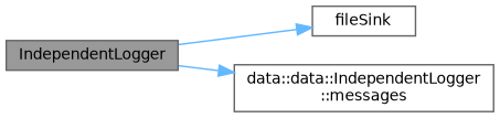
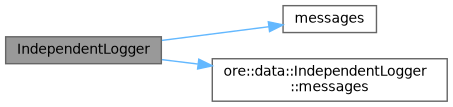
  digraph {
    rankdir=LR
    node [color=grey40 fillcolor=white fontname=Helvetica fontsize=10 shape=box style=filled]
    edge [color=steelblue1 fontname=Helvetica fontsize=10 labelfontname=Helvetica labelfontsize=10 style=solid]
    n1 [color=gray40 fillcolor=grey60 fontcolor=black height=0.2 label=IndependentLogger width=0.4]
-   n2 [height=0.2 label=fileSink width=0.4]
-   n3 [height=0.2 label="data::data::IndependentLogger\l::messages" width=0.4]
+   n2 [height=0.2 label=messages width=0.4]
+   n3 [height=0.2 label="ore::data::IndependentLogger\l::messages" width=0.4]
    n1 -> n2
    n1 -> n3
  }
